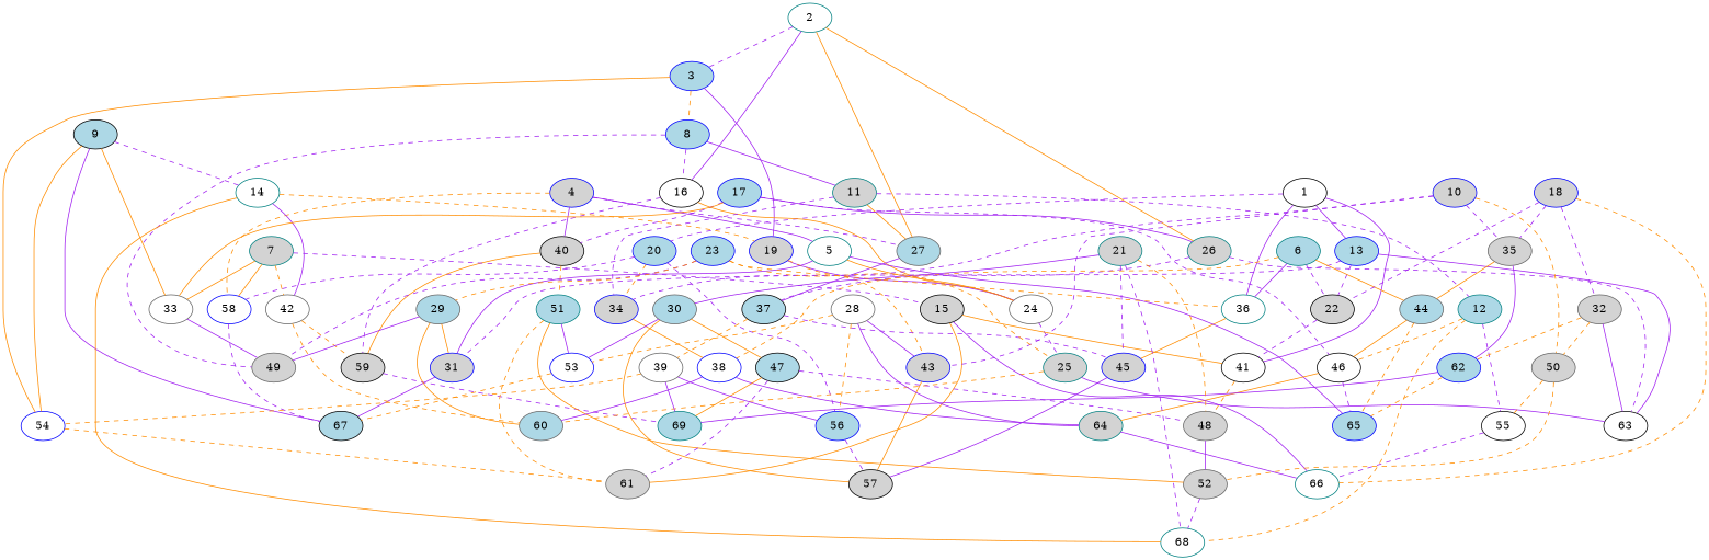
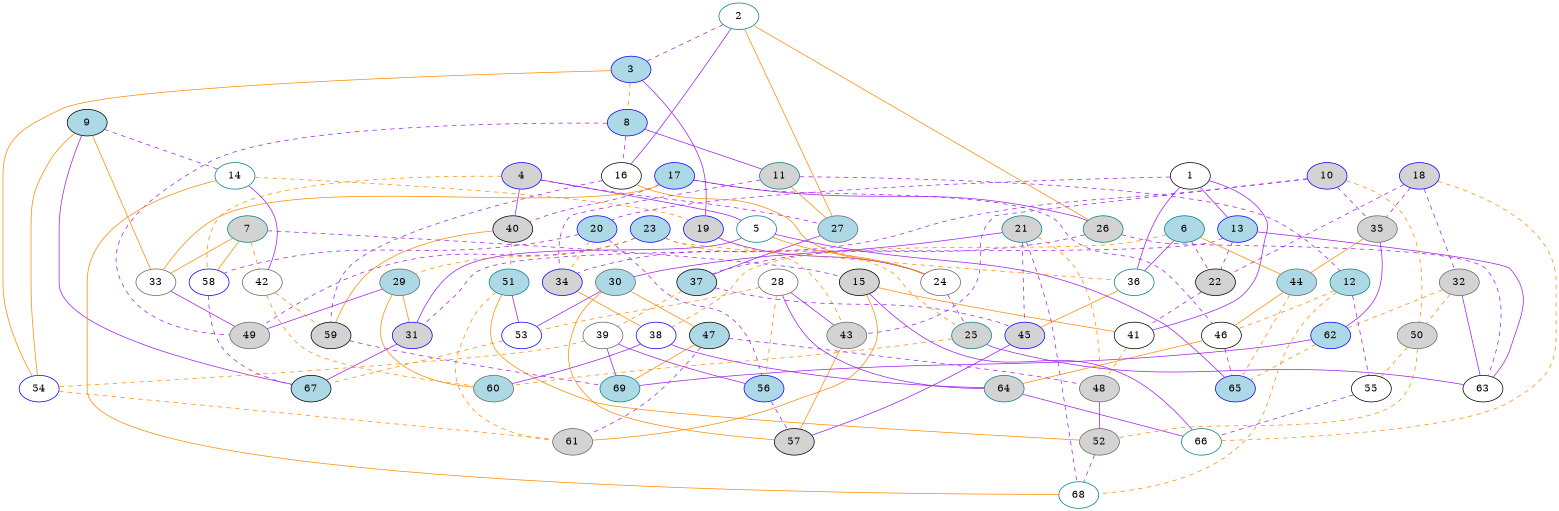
  graph {
    node [color=blue fillcolor=lightgrey style=filled]
    edge [color=purple style=dashed]
    1 [color=black fillcolor=white]
    13 [fillcolor=lightblue]
    20 [fillcolor=lightblue]
    36 [color=teal fillcolor=white]
    41 [color=black fillcolor=white]
    31
    22 [color=black]
    63 [color=black fillcolor=white]
    58 [fillcolor=white]
    34
    56 [fillcolor=lightblue]
    45
    48 [color=gray40]
    2 [color=teal fillcolor=white]
    3 [fillcolor=lightblue]
    16 [color=black fillcolor=white]
    26 [color=teal]
    27 [color=gray40 fillcolor=lightblue]
    8 [fillcolor=lightblue]
    19
    54 [fillcolor=white]
    24 [color=gray40 fillcolor=white]
    59 [color=black]
    37 [color=black fillcolor=lightblue]
    11 [color=teal]
    49 [color=gray40]
-   43
+   43 [color=gray40]
    61 [color=gray40]
    4
    5 [color=teal fillcolor=white]
    40 [color=black]
    65 [fillcolor=lightblue]
    51 [color=teal fillcolor=lightblue]
    67 [color=black fillcolor=lightblue]
    25 [color=teal]
    6 [color=teal fillcolor=lightblue]
    38 [fillcolor=white]
    44 [color=gray40 fillcolor=lightblue]
    60 [color=gray40 fillcolor=lightblue]
    64 [color=teal]
    46 [color=black fillcolor=white]
    7 [color=teal]
    15 [color=black]
    33 [color=gray40 fillcolor=white]
    42 [color=gray40 fillcolor=white]
    66 [color=teal fillcolor=white]
    12 [color=teal fillcolor=lightblue]
    9 [color=black fillcolor=lightblue]
    14 [color=teal fillcolor=white]
    68 [color=teal fillcolor=white]
    10
    35 [color=gray40]
    50 [color=gray40]
    62 [fillcolor=lightblue]
    57 [color=black]
    55 [color=black fillcolor=white]
    52 [color=gray40]
    69 [color=teal fillcolor=lightblue]
    17 [fillcolor=lightblue]
    18
    32 [color=gray40]
    21 [color=teal]
    30 [color=gray40 fillcolor=lightblue]
    53 [fillcolor=white]
    47 [color=black fillcolor=lightblue]
    23 [fillcolor=lightblue]
    29 [color=gray40 fillcolor=lightblue]
    39 [color=gray40 fillcolor=white]
    28 [color=gray40 fillcolor=white]
    1 -- 13 [style=solid]
    1 -- 20
    1 -- 36 [style=solid]
    1 -- 41 [style=solid]
    13 -- 31
    13 -- 22
    13 -- 63 [style=solid]
    20 -- 58
    20 -- 34 [color=darkorange]
    20 -- 56
    36 -- 45 [color=darkorange style=solid]
    41 -- 48 [color=darkorange]
    31 -- 67 [style=solid]
    22 -- 41
    58 -- 67
    34 -- 38 [color=darkorange style=solid]
    56 -- 57
    45 -- 57 [style=solid]
    48 -- 52 [style=solid]
    2 -- 3
    2 -- 16 [style=solid]
    2 -- 26 [color=darkorange style=solid]
    2 -- 27 [color=darkorange style=solid]
    3 -- 8 [color=darkorange]
    3 -- 19 [style=solid]
    3 -- 54 [color=darkorange style=solid]
    16 -- 24 [color=darkorange style=solid]
    16 -- 59
    26 -- 63
    26 -- 37
    27 -- 37 [style=solid]
    8 -- 16
    8 -- 11 [style=solid]
    8 -- 49
    19 -- 24 [style=solid]
    19 -- 43 [color=darkorange]
    54 -- 61 [color=darkorange]
    24 -- 25
    59 -- 69
    37 -- 45
    37 -- 39 [color=darkorange]
    11 -- 34
    11 -- 27 [color=darkorange style=solid]
    11 -- 12
    43 -- 57 [color=darkorange style=solid]
    4 -- 58 [color=darkorange]
    4 -- 27
    4 -- 5 [style=solid]
    4 -- 40 [style=solid]
    5 -- 31 [style=solid]
    5 -- 24 [color=darkorange style=solid]
    5 -- 65 [style=solid]
    40 -- 59 [color=darkorange style=solid]
    40 -- 51 [color=darkorange]
    51 -- 61 [color=darkorange]
    51 -- 52 [color=darkorange style=solid]
    51 -- 53 [style=solid]
    25 -- 63 [style=solid]
    25 -- 60 [color=darkorange]
    6 -- 36 [style=solid]
    6 -- 22
    6 -- 38 [color=darkorange]
    6 -- 44 [color=darkorange style=solid]
    38 -- 60 [style=solid]
    38 -- 64 [style=solid]
    44 -- 65 [color=darkorange]
    44 -- 46 [color=darkorange style=solid]
    64 -- 66 [style=solid]
    46 -- 65
    46 -- 64 [color=darkorange style=solid]
    7 -- 58 [color=darkorange style=solid]
    7 -- 15
    7 -- 33 [color=darkorange style=solid]
    7 -- 42 [color=darkorange]
    15 -- 41 [color=darkorange style=solid]
    15 -- 61 [color=darkorange style=solid]
    15 -- 66 [style=solid]
    33 -- 49 [style=solid]
    42 -- 59 [color=darkorange]
    42 -- 60 [color=darkorange]
    12 -- 46 [color=darkorange]
    12 -- 68 [color=darkorange]
    12 -- 55
    9 -- 54 [color=darkorange style=solid]
    9 -- 67 [style=solid]
    9 -- 33 [color=darkorange style=solid]
    9 -- 14
    14 -- 19 [color=darkorange]
    14 -- 42 [style=solid]
    14 -- 68 [color=darkorange style=solid]
    10 -- 34
    10 -- 43
    10 -- 35
    10 -- 50 [color=darkorange]
    35 -- 44 [color=darkorange style=solid]
    35 -- 62 [style=solid]
    50 -- 55 [color=darkorange]
    50 -- 52 [color=darkorange]
    62 -- 65 [color=darkorange]
    62 -- 69 [style=solid]
    55 -- 66
    52 -- 68
    17 -- 26 [style=solid]
    17 -- 40
    17 -- 46
    17 -- 33 [color=darkorange style=solid]
    18 -- 22
    18 -- 66 [color=darkorange]
    18 -- 35
    18 -- 32
    32 -- 63 [style=solid]
    32 -- 50 [color=darkorange]
    32 -- 62 [color=darkorange]
    21 -- 45
    21 -- 48 [color=darkorange]
    21 -- 68
    21 -- 30 [style=solid]
    30 -- 57 [color=darkorange style=solid]
    30 -- 53 [style=solid]
    30 -- 47 [color=darkorange style=solid]
    53 -- 67 [color=darkorange]
    47 -- 48
    47 -- 61
    47 -- 69 [color=darkorange style=solid]
    23 -- 36 [color=darkorange]
    23 -- 49
    23 -- 25 [color=darkorange]
    23 -- 29 [color=darkorange]
    29 -- 31 [color=darkorange style=solid]
    29 -- 49 [style=solid]
    29 -- 60 [color=darkorange style=solid]
    39 -- 56 [style=solid]
    39 -- 54 [color=darkorange]
    39 -- 69 [style=solid]
    28 -- 56 [color=darkorange]
    28 -- 43 [style=solid]
    28 -- 64 [style=solid]
    28 -- 53 [color=darkorange]
  }
